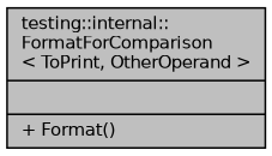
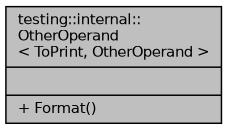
  digraph {
-   n1 [color=black fillcolor=grey75 fontcolor=black fontname=Helvetica fontsize=10 height=0.2 label="{testing::internal::\lFormatForComparison\l\< ToPrint, OtherOperand \>\n||+ Format()\l}" shape=record style=filled width=0.4]
+   n1 [color=black fillcolor=grey75 fontcolor=black fontname=Helvetica fontsize=10 height=0.2 label="{testing::internal::\lOtherOperand\l\< ToPrint, OtherOperand \>\n||+ Format()\l}" shape=record style=filled width=0.4]
  }
